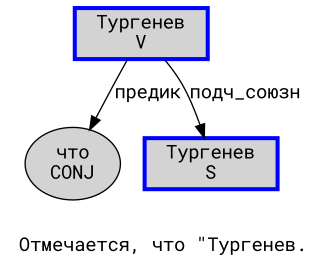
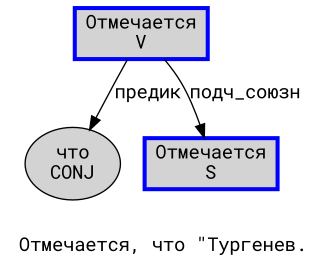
  digraph {
    fontname="Roboto Mono"
    label="Отмечается, что \"Тургенев."
    node [color=blue fillcolor=lightgray fontname="Roboto Mono" penwidth=3 shape=box style=filled]
    edge [fontname="Roboto Mono"]
-   n1 [label="Тургенев\nV"]
+   n1 [label="Отмечается\nV"]
    n2 [label="что\nCONJ" penwidth=1 shape=ellipse color=""]
-   n3 [label="Тургенев\nS"]
+   n3 [label="Отмечается\nS"]
    n1 -> n2 [label="предик"]
    n1 -> n3 [label="подч_союзн"]
  }
